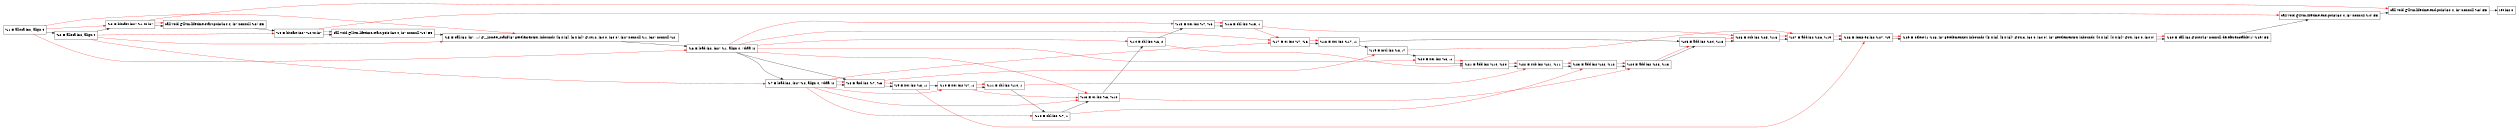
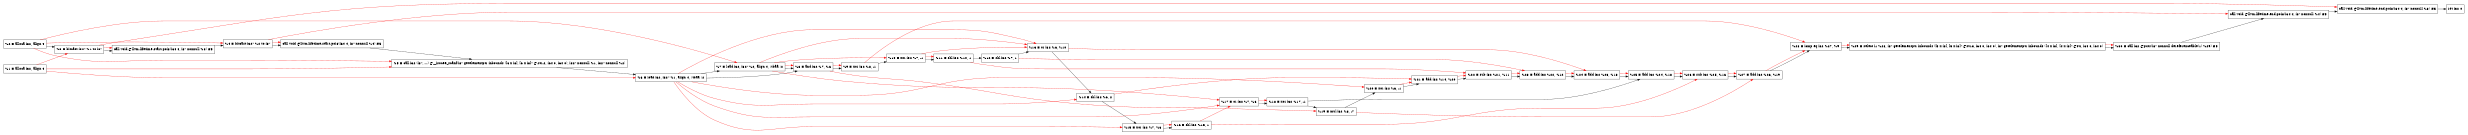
  digraph {
    rankdir=LR
    node [shape=record]
    edge [color=red]
    n1 [label="  %1 = alloca i32, align 4"]
    n2 [label="  %2 = alloca i32, align 4"]
    n3 [label="  %3 = bitcast i32* %1 to i8*"]
    n4 [label="  %5 = call i32 (i8*, ...) @__isoc99_scanf(i8* getelementptr inbounds ([6 x i8], [6 x i8]* @.str.2, i64 0, i64 0), i32* nonnull %1, i32* nonnull %2)"]
    n5 [label="  %6 = load i32, i32* %1, align 4, !tbaa !2"]
    n6 [label="  %4 = bitcast i32* %2 to i8*"]
    n7 [label="  %7 = load i32, i32* %2, align 4, !tbaa !2"]
    n8 [label="  call void @llvm.lifetime.start.p0i8(i64 4, i8* nonnull %3) #5"]
    n9 [label="  call void @llvm.lifetime.end.p0i8(i64 4, i8* nonnull %3) #5"]
    n10 [label="  %8 = and i32 %7, %6"]
    n11 [label="  %13 = or i32 %6, %10"]
    n12 [label="  %14 = shl i32 %6, 2"]
    n13 [label="  %15 = xor i32 %7, %6"]
    n14 [label="  %17 = or i32 %7, %6"]
    n15 [label="  %20 = xor i32 %6, -1"]
    n16 [label="  call void @llvm.lifetime.start.p0i8(i64 4, i8* nonnull %4) #5"]
    n17 [label="  call void @llvm.lifetime.end.p0i8(i64 4, i8* nonnull %4) #5"]
    n18 [label="  %10 = xor i32 %7, -1"]
    n19 [label="  %12 = shl i32 %7, 1"]
    n20 [label="  ret i32 0"]
    n21 [label="  %9 = xor i32 %8, -1"]
    n22 [label="  %19 = mul i32 %8, -7"]
    n23 [label="  %24 = add i32 %23, %13"]
    n24 [label="  %21 = add i32 %14, %20"]
    n25 [label="  %16 = shl i32 %15, 1"]
    n26 [label="  %18 = xor i32 %17, -1"]
    n27 [label="  %11 = shl i32 %10, 1"]
    n28 [label="  %23 = add i32 %22, %12"]
    n29 [label="  %28 = icmp eq i32 %27, %9"]
    n30 [label="  %27 = add i32 %26, %19"]
    n31 [label="  %29 = select i1 %28, i8* getelementptr inbounds ([5 x i8], [5 x i8]* @str.3, i64 0, i64 0), i8* getelementptr inbounds ([4 x i8], [4 x i8]* @str, i64 0, i64 0)"]
    n32 [label="  %22 = sub i32 %21, %11"]
    n33 [label="  %25 = add i32 %24, %18"]
    n34 [label="  %26 = sub i32 %25, %16"]
    n35 [label="  %30 = call i32 @puts(i8* nonnull dereferenceable(1) %29) #5"]
-   n1 -> n2 [color=""]
    n1 -> n3
    n1 -> n4
    n1 -> n5
    n2 -> n3 [color=""]
    n2 -> n4
    n2 -> n6
    n2 -> n7
    n3 -> n8 [color=""]
    n3 -> n8
    n3 -> n9
    n4 -> n5 [color=""]
    n5 -> n7 [color=""]
    n5 -> n10 [color=black]
    n5 -> n11
    n5 -> n12
    n5 -> n13
    n5 -> n14
    n5 -> n15
    n6 -> n16 [color=""]
    n6 -> n16
    n6 -> n17
    n7 -> n10 [color=""]
    n7 -> n10
    n7 -> n11
    n7 -> n14
    n7 -> n18
-   n7 -> n19
    n8 -> n6 [color=""]
    n9 -> n20 [color=""]
    n10 -> n21 [color=""]
    n10 -> n21
    n10 -> n22
    n11 -> n12 [color=""]
    n11 -> n23
    n12 -> n13 [color=""]
    n12 -> n24
    n13 -> n25 [color=""]
    n13 -> n25
    n14 -> n26 [color=""]
    n14 -> n26
    n15 -> n24 [color=""]
    n15 -> n24
    n16 -> n4 [color=""]
    n17 -> n9 [color=""]
    n18 -> n11
    n18 -> n27 [color=""]
    n18 -> n27
    n19 -> n11 [color=""]
    n19 -> n28
    n21 -> n18 [color=""]
    n21 -> n29
    n22 -> n15 [color=""]
    n22 -> n30
    n23 -> n33 [color=""]
    n23 -> n33
    n24 -> n32 [color=""]
    n24 -> n32
    n25 -> n14
    n25 -> n34
    n26 -> n22 [color=""]
    n26 -> n33 [color=black]
    n27 -> n19 [color=""]
    n27 -> n32
    n28 -> n23 [color=""]
    n28 -> n23
    n29 -> n31 [color=""]
    n29 -> n31
    n30 -> n29 [color=""]
    n30 -> n29
    n31 -> n35 [color=""]
    n31 -> n35
    n32 -> n28 [color=""]
    n32 -> n28
    n33 -> n34 [color=""]
    n33 -> n34
    n34 -> n30 [color=""]
    n34 -> n30
    n35 -> n17 [color=""]
  }
